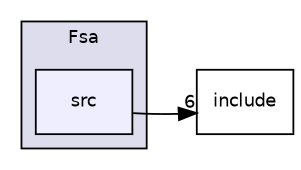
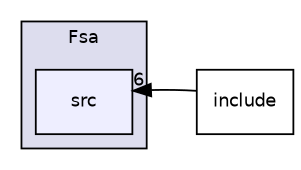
  digraph {
    compound=true
    rankdir=LR
    node [fontname=Helvetica fontsize=10 shape=box]
    n1 [fillcolor="#eeeeff" label=src pencolor=black style=filled]
    n2 [label=include]
    subgraph cluster_1 {
      bgcolor="#ddddee"
      fontname=Helvetica
      fontsize=10
      label=Fsa
      pencolor=black
      n1
    }
-   n1 -> n2 [headlabel=6 labeldistance=1.5 labelfontname=Helvetica labelfontsize=10]
+   n2 -> n1 [headlabel=6 labeldistance=1.5 labelfontname=Helvetica labelfontsize=10]
  }
